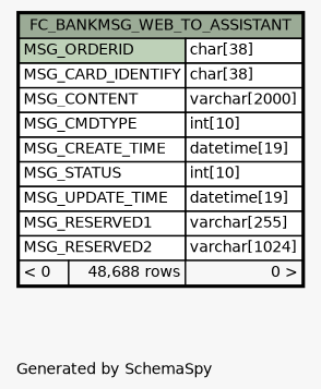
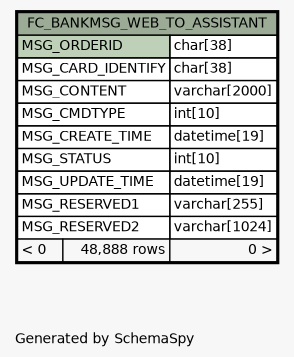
  digraph {
    bgcolor="#f7f7f7"
    fontname=Helvetica
    fontsize=11
    label="\nGenerated by SchemaSpy"
    labeljust=l
    nodesep=0.18
    rankdir=RL
    ranksep=0.46
-   n1 [fontname=Helvetica fontsize=11 label=<     <TABLE BORDER="2" CELLBORDER="1" CELLSPACING="0" BGCOLOR="#ffffff">       <TR><TD COLSPAN="3" BGCOLOR="#9bab96" ALIGN="CENTER">FC_BANKMSG_WEB_TO_ASSISTANT</TD></TR>       <TR><TD PORT="MSG_ORDERID" COLSPAN="2" BGCOLOR="#bed1b8" ALIGN="LEFT">MSG_ORDERID</TD><TD PORT="MSG_ORDERID.type" ALIGN="LEFT">char[38]</TD></TR>       <TR><TD PORT="MSG_CARD_IDENTIFY" COLSPAN="2" ALIGN="LEFT">MSG_CARD_IDENTIFY</TD><TD PORT="MSG_CARD_IDENTIFY.type" ALIGN="LEFT">char[38]</TD></TR>       <TR><TD PORT="MSG_CONTENT" COLSPAN="2" ALIGN="LEFT">MSG_CONTENT</TD><TD PORT="MSG_CONTENT.type" ALIGN="LEFT">varchar[2000]</TD></TR>       <TR><TD PORT="MSG_CMDTYPE" COLSPAN="2" ALIGN="LEFT">MSG_CMDTYPE</TD><TD PORT="MSG_CMDTYPE.type" ALIGN="LEFT">int[10]</TD></TR>       <TR><TD PORT="MSG_CREATE_TIME" COLSPAN="2" ALIGN="LEFT">MSG_CREATE_TIME</TD><TD PORT="MSG_CREATE_TIME.type" ALIGN="LEFT">datetime[19]</TD></TR>       <TR><TD PORT="MSG_STATUS" COLSPAN="2" ALIGN="LEFT">MSG_STATUS</TD><TD PORT="MSG_STATUS.type" ALIGN="LEFT">int[10]</TD></TR>       <TR><TD PORT="MSG_UPDATE_TIME" COLSPAN="2" ALIGN="LEFT">MSG_UPDATE_TIME</TD><TD PORT="MSG_UPDATE_TIME.type" ALIGN="LEFT">datetime[19]</TD></TR>       <TR><TD PORT="MSG_RESERVED1" COLSPAN="2" ALIGN="LEFT">MSG_RESERVED1</TD><TD PORT="MSG_RESERVED1.type" ALIGN="LEFT">varchar[255]</TD></TR>       <TR><TD PORT="MSG_RESERVED2" COLSPAN="2" ALIGN="LEFT">MSG_RESERVED2</TD><TD PORT="MSG_RESERVED2.type" ALIGN="LEFT">varchar[1024]</TD></TR>       <TR><TD ALIGN="LEFT" BGCOLOR="#f7f7f7">&lt; 0</TD><TD ALIGN="RIGHT" BGCOLOR="#f7f7f7">48,688 rows</TD><TD ALIGN="RIGHT" BGCOLOR="#f7f7f7">0 &gt;</TD></TR>     </TABLE>> shape=plaintext]
+   n1 [fontname=Helvetica fontsize=11 label=<     <TABLE BORDER="2" CELLBORDER="1" CELLSPACING="0" BGCOLOR="#ffffff">       <TR><TD COLSPAN="3" BGCOLOR="#9bab96" ALIGN="CENTER">FC_BANKMSG_WEB_TO_ASSISTANT</TD></TR>       <TR><TD PORT="MSG_ORDERID" COLSPAN="2" BGCOLOR="#bed1b8" ALIGN="LEFT">MSG_ORDERID</TD><TD PORT="MSG_ORDERID.type" ALIGN="LEFT">char[38]</TD></TR>       <TR><TD PORT="MSG_CARD_IDENTIFY" COLSPAN="2" ALIGN="LEFT">MSG_CARD_IDENTIFY</TD><TD PORT="MSG_CARD_IDENTIFY.type" ALIGN="LEFT">char[38]</TD></TR>       <TR><TD PORT="MSG_CONTENT" COLSPAN="2" ALIGN="LEFT">MSG_CONTENT</TD><TD PORT="MSG_CONTENT.type" ALIGN="LEFT">varchar[2000]</TD></TR>       <TR><TD PORT="MSG_CMDTYPE" COLSPAN="2" ALIGN="LEFT">MSG_CMDTYPE</TD><TD PORT="MSG_CMDTYPE.type" ALIGN="LEFT">int[10]</TD></TR>       <TR><TD PORT="MSG_CREATE_TIME" COLSPAN="2" ALIGN="LEFT">MSG_CREATE_TIME</TD><TD PORT="MSG_CREATE_TIME.type" ALIGN="LEFT">datetime[19]</TD></TR>       <TR><TD PORT="MSG_STATUS" COLSPAN="2" ALIGN="LEFT">MSG_STATUS</TD><TD PORT="MSG_STATUS.type" ALIGN="LEFT">int[10]</TD></TR>       <TR><TD PORT="MSG_UPDATE_TIME" COLSPAN="2" ALIGN="LEFT">MSG_UPDATE_TIME</TD><TD PORT="MSG_UPDATE_TIME.type" ALIGN="LEFT">datetime[19]</TD></TR>       <TR><TD PORT="MSG_RESERVED1" COLSPAN="2" ALIGN="LEFT">MSG_RESERVED1</TD><TD PORT="MSG_RESERVED1.type" ALIGN="LEFT">varchar[255]</TD></TR>       <TR><TD PORT="MSG_RESERVED2" COLSPAN="2" ALIGN="LEFT">MSG_RESERVED2</TD><TD PORT="MSG_RESERVED2.type" ALIGN="LEFT">varchar[1024]</TD></TR>       <TR><TD ALIGN="LEFT" BGCOLOR="#f7f7f7">&lt; 0</TD><TD ALIGN="RIGHT" BGCOLOR="#f7f7f7">48,888 rows</TD><TD ALIGN="RIGHT" BGCOLOR="#f7f7f7">0 &gt;</TD></TR>     </TABLE>> shape=plaintext]
  }
